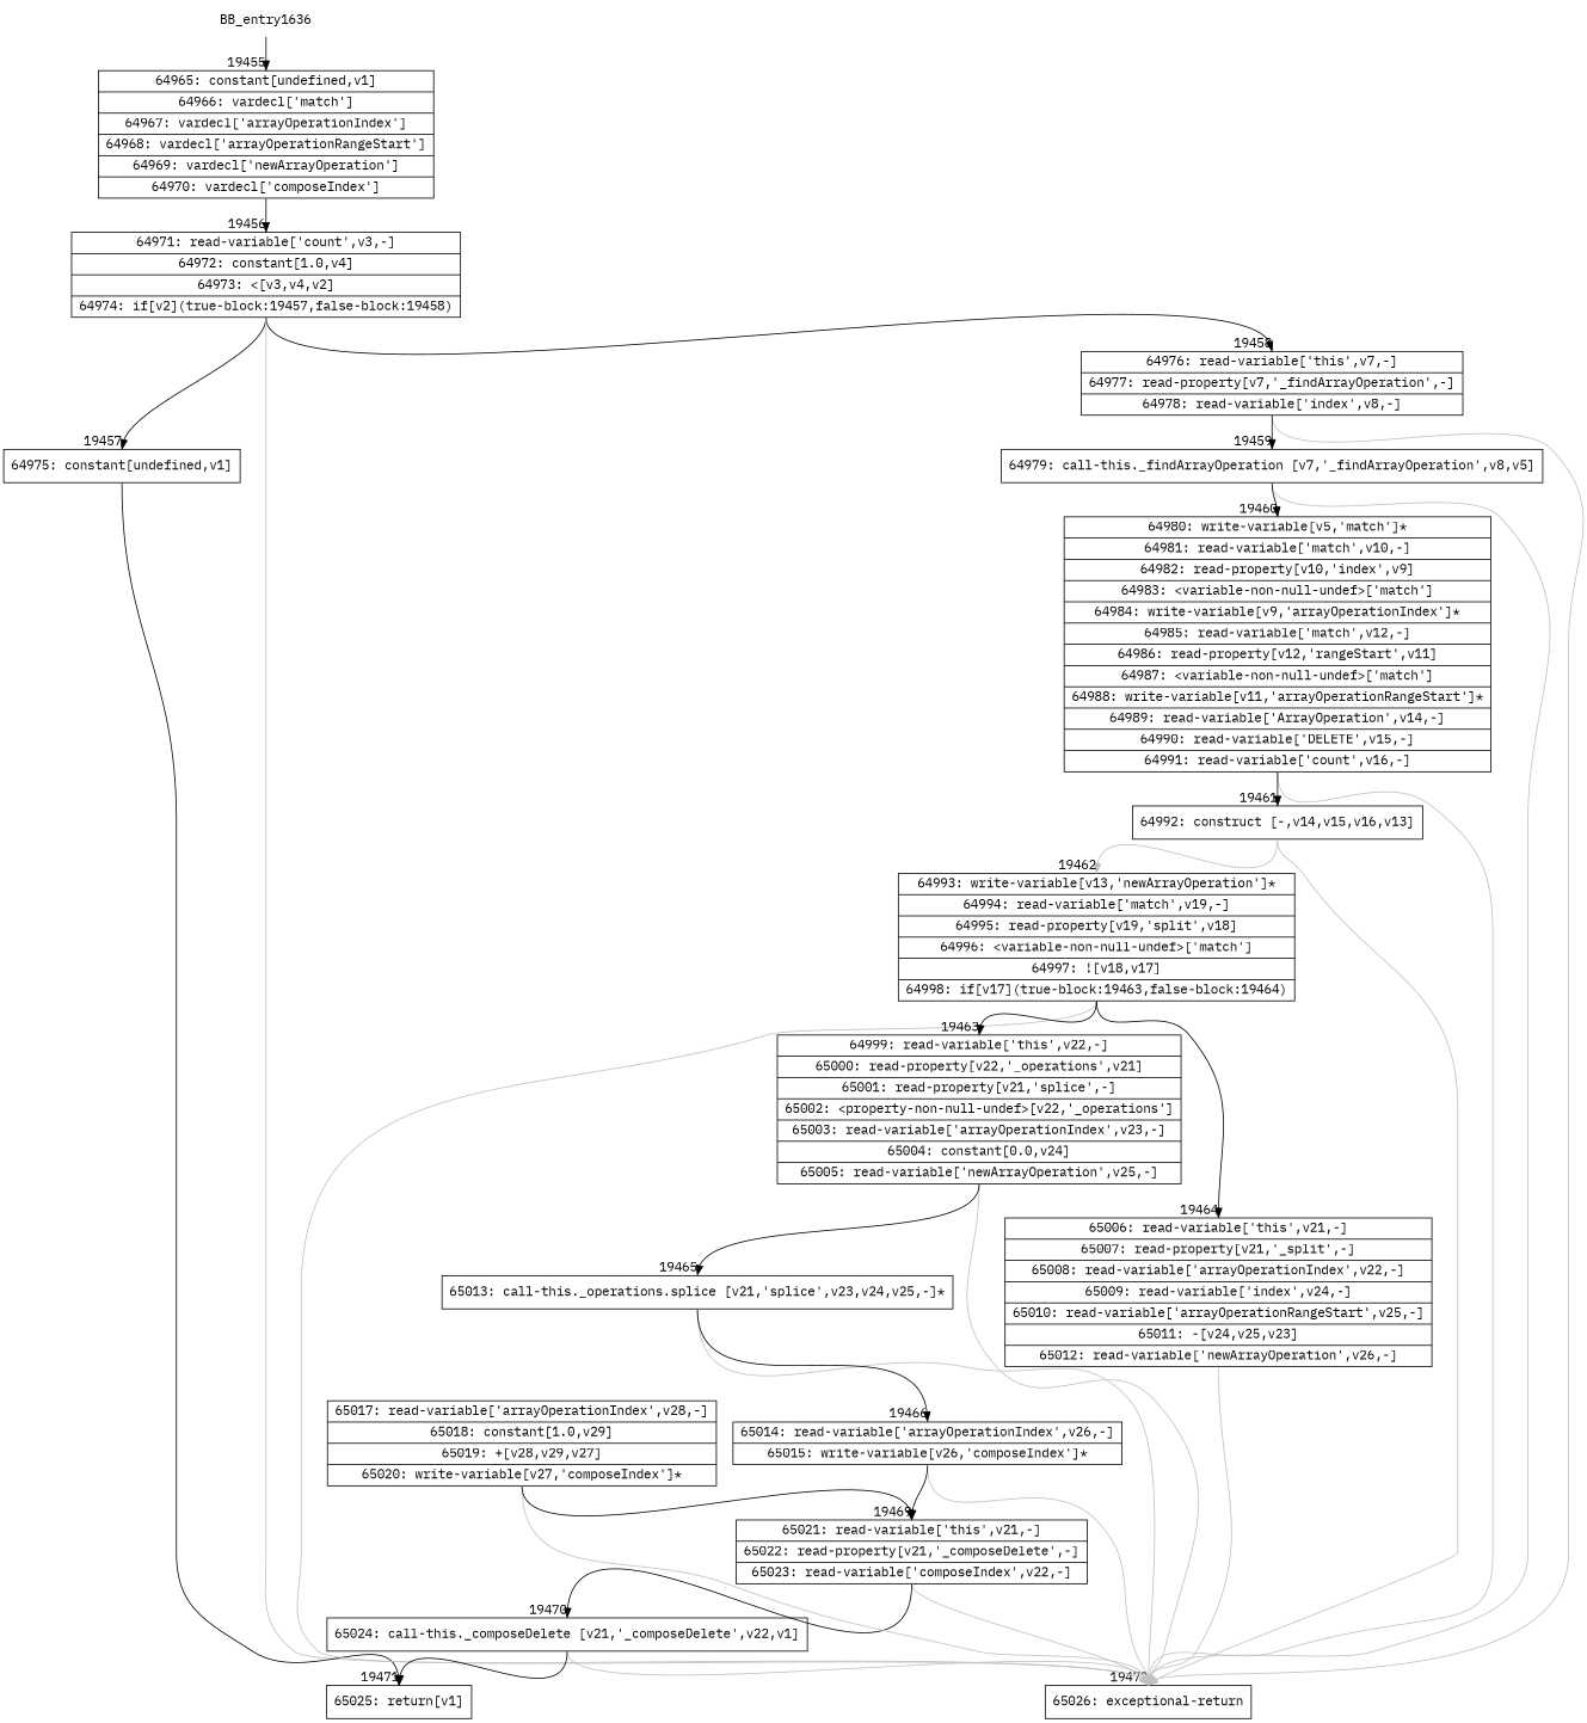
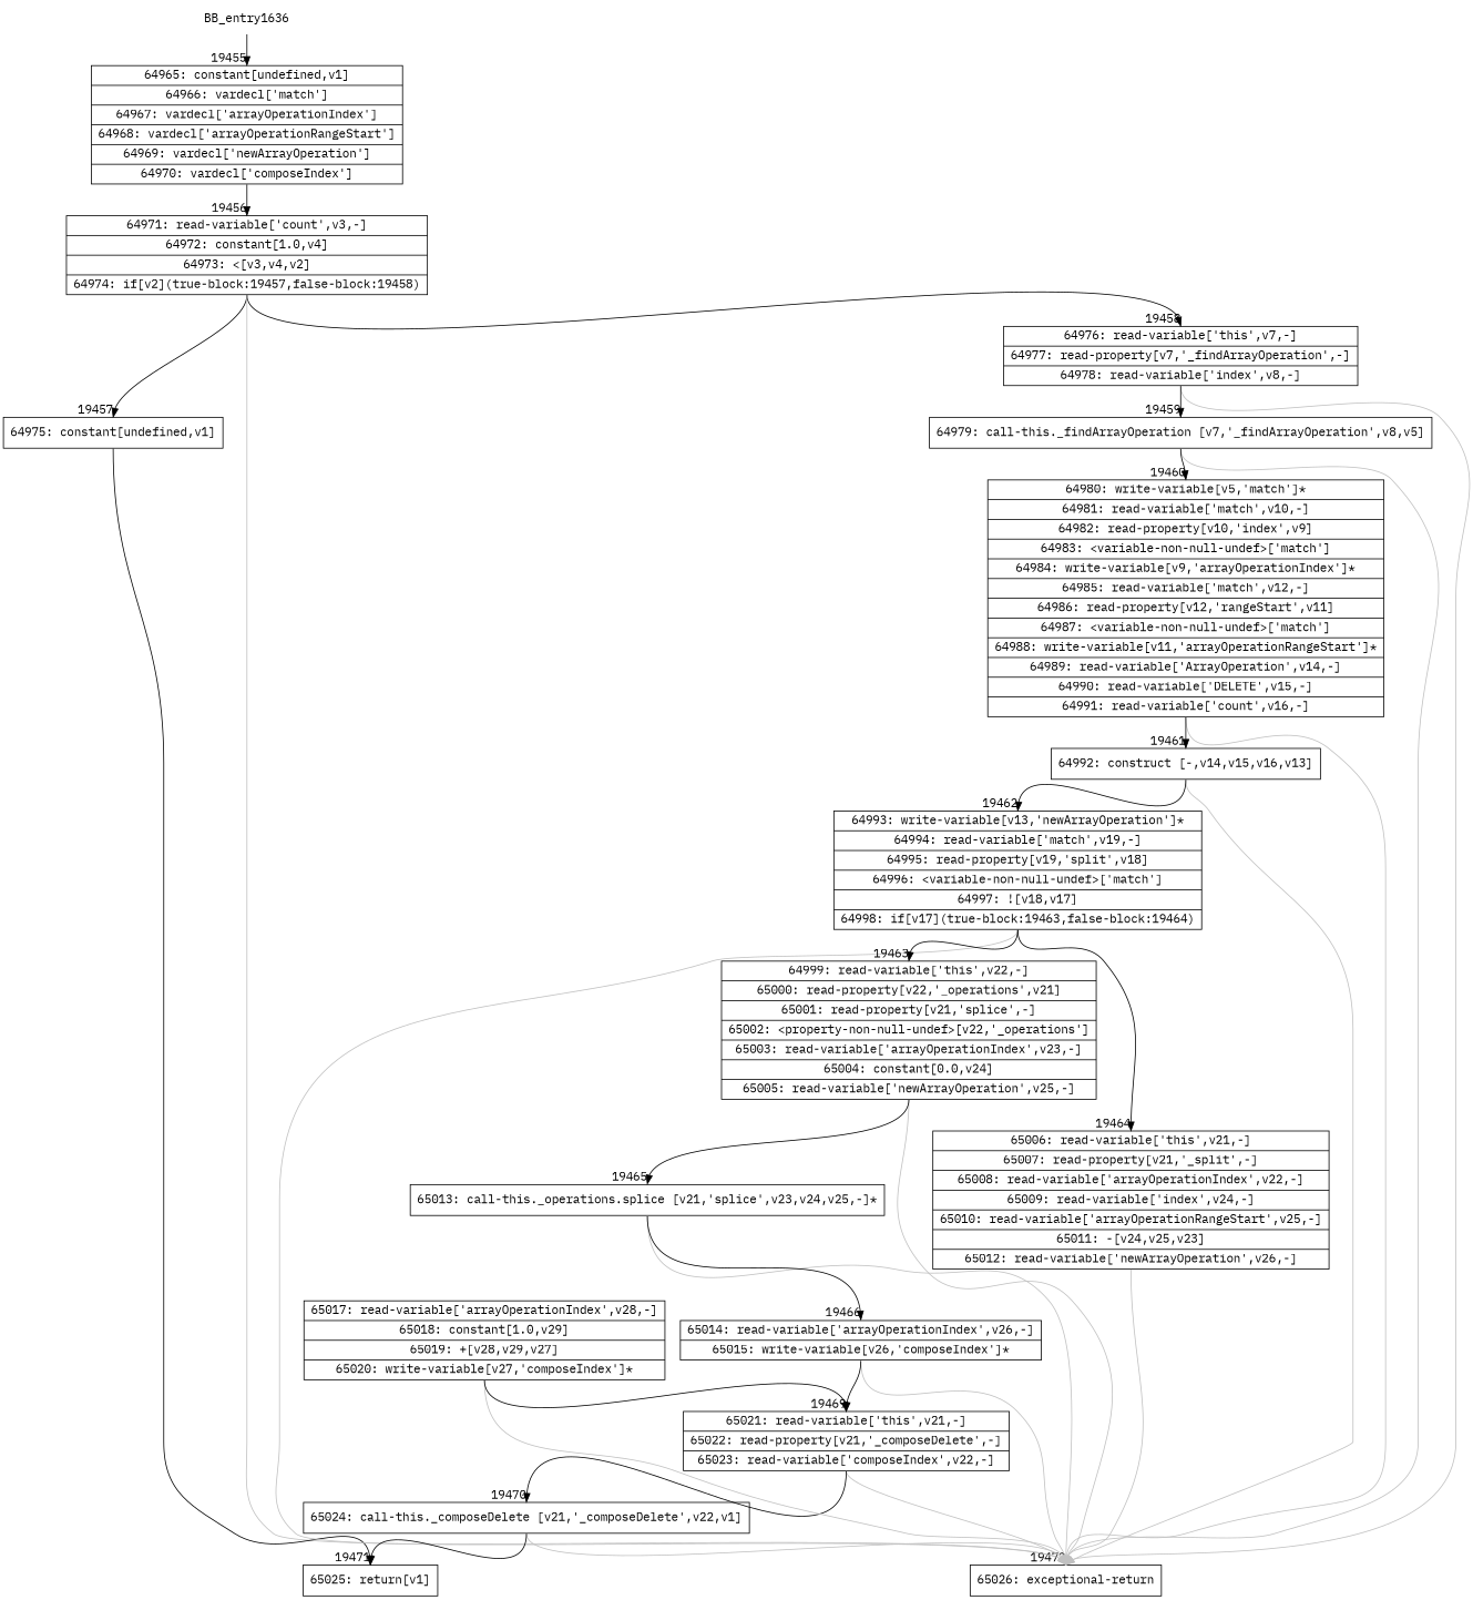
  digraph {
    fontname="IBM Plex Mono"
    rankdir=TD
    node [fontname="IBM Plex Mono" shape=record]
    edge [fontname="IBM Plex Mono" headport=n tailport=s]
    n1 [label=BB_entry1636 shape=none]
    n2 [label="{64965: constant[undefined,v1]|64966: vardecl['match']|64967: vardecl['arrayOperationIndex']|64968: vardecl['arrayOperationRangeStart']|64969: vardecl['newArrayOperation']|64970: vardecl['composeIndex']}"]
    n3 [label="{64971: read-variable['count',v3,-]|64972: constant[1.0,v4]|64973: \<[v3,v4,v2]|64974: if[v2](true-block:19457,false-block:19458)}"]
    n4 [label="{64975: constant[undefined,v1]}"]
    n5 [label="{64976: read-variable['this',v7,-]|64977: read-property[v7,'_findArrayOperation',-]|64978: read-variable['index',v8,-]}"]
    n6 [label="{65026: exceptional-return}"]
    n7 [label="{65025: return[v1]}"]
    n8 [label="{64979: call-this._findArrayOperation [v7,'_findArrayOperation',v8,v5]}"]
    n9 [label="{64980: write-variable[v5,'match']*|64981: read-variable['match',v10,-]|64982: read-property[v10,'index',v9]|64983: \<variable-non-null-undef\>['match']|64984: write-variable[v9,'arrayOperationIndex']*|64985: read-variable['match',v12,-]|64986: read-property[v12,'rangeStart',v11]|64987: \<variable-non-null-undef\>['match']|64988: write-variable[v11,'arrayOperationRangeStart']*|64989: read-variable['ArrayOperation',v14,-]|64990: read-variable['DELETE',v15,-]|64991: read-variable['count',v16,-]}"]
    n10 [label="{64992: construct [-,v14,v15,v16,v13]}"]
    n11 [label="{64993: write-variable[v13,'newArrayOperation']*|64994: read-variable['match',v19,-]|64995: read-property[v19,'split',v18]|64996: \<variable-non-null-undef\>['match']|64997: ![v18,v17]|64998: if[v17](true-block:19463,false-block:19464)}"]
    n12 [label="{64999: read-variable['this',v22,-]|65000: read-property[v22,'_operations',v21]|65001: read-property[v21,'splice',-]|65002: \<property-non-null-undef\>[v22,'_operations']|65003: read-variable['arrayOperationIndex',v23,-]|65004: constant[0.0,v24]|65005: read-variable['newArrayOperation',v25,-]}"]
    n13 [label="{65006: read-variable['this',v21,-]|65007: read-property[v21,'_split',-]|65008: read-variable['arrayOperationIndex',v22,-]|65009: read-variable['index',v24,-]|65010: read-variable['arrayOperationRangeStart',v25,-]|65011: -[v24,v25,v23]|65012: read-variable['newArrayOperation',v26,-]}"]
    n14 [label="{65013: call-this._operations.splice [v21,'splice',v23,v24,v25,-]*}"]
    n15 [label="{65014: read-variable['arrayOperationIndex',v26,-]|65015: write-variable[v26,'composeIndex']*}"]
    n16 [label="{65021: read-variable['this',v21,-]|65022: read-property[v21,'_composeDelete',-]|65023: read-variable['composeIndex',v22,-]}"]
    n17 [label="{65017: read-variable['arrayOperationIndex',v28,-]|65018: constant[1.0,v29]|65019: +[v28,v29,v27]|65020: write-variable[v27,'composeIndex']*}"]
    n18 [label="{65024: call-this._composeDelete [v21,'_composeDelete',v22,v1]}"]
    n1 -> n2 [headlabel="    19455"]
    n2 -> n3 [headlabel="      19456"]
    n3 -> n4 [headlabel="      19457"]
    n3 -> n5 [headlabel="      19458"]
    n3 -> n6 [color=gray headlabel="      19472"]
    n4 -> n7 [headlabel="      19471"]
    n5 -> n6 [color=gray]
    n5 -> n8 [headlabel="      19459"]
    n8 -> n6 [color=gray]
    n8 -> n9 [headlabel="      19460"]
    n9 -> n6 [color=gray]
    n9 -> n10 [headlabel="      19461"]
    n10 -> n6 [color=gray]
-   n10 -> n11 [headlabel="      19462" color=gray]
+   n10 -> n11 [headlabel="      19462"]
    n11 -> n6 [color=gray]
    n11 -> n12 [headlabel="      19463"]
    n11 -> n13 [headlabel="      19464"]
    n12 -> n6 [color=gray]
    n12 -> n14 [headlabel="      19465"]
    n13 -> n6 [color=gray]
    n14 -> n6 [color=gray]
    n14 -> n15 [headlabel="      19466"]
    n15 -> n6 [color=gray]
    n15 -> n16 [headlabel="      19469"]
    n16 -> n6 [color=gray]
    n16 -> n18 [headlabel="      19470"]
    n17 -> n6 [color=gray]
    n17 -> n16
    n18 -> n6 [color=gray]
    n18 -> n7
  }
